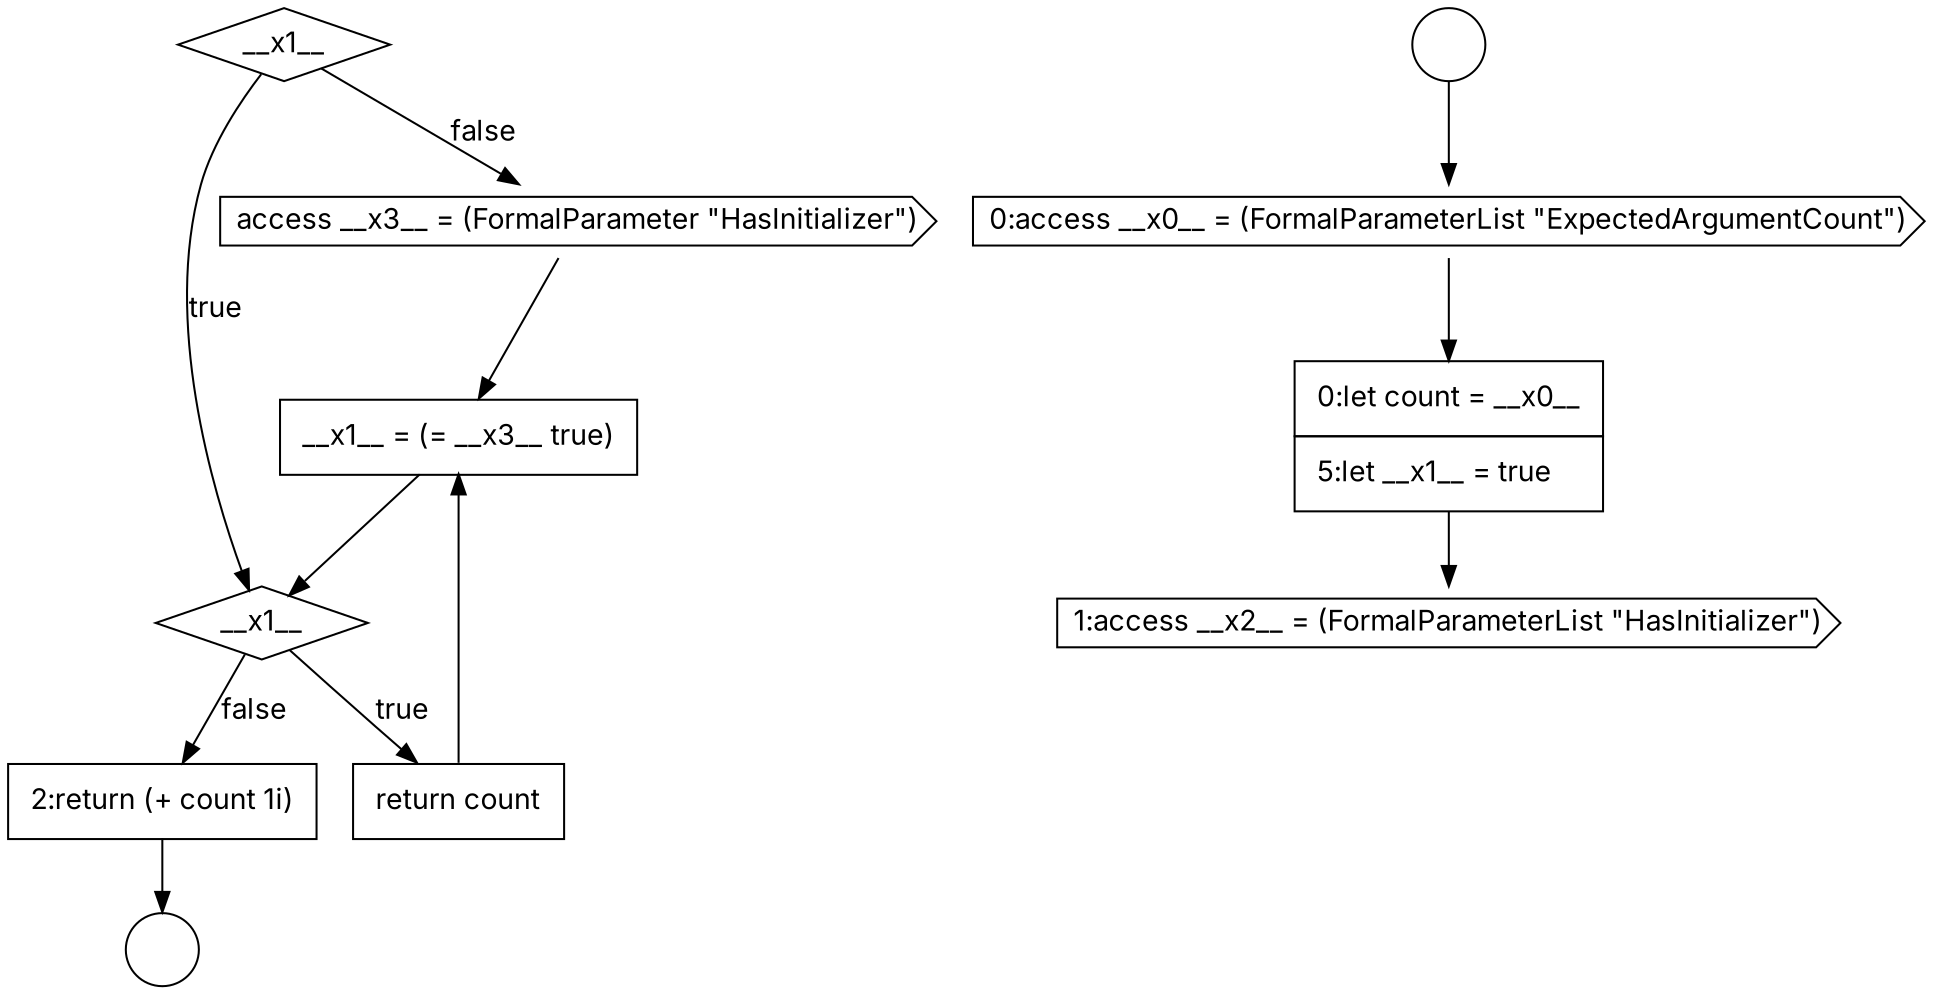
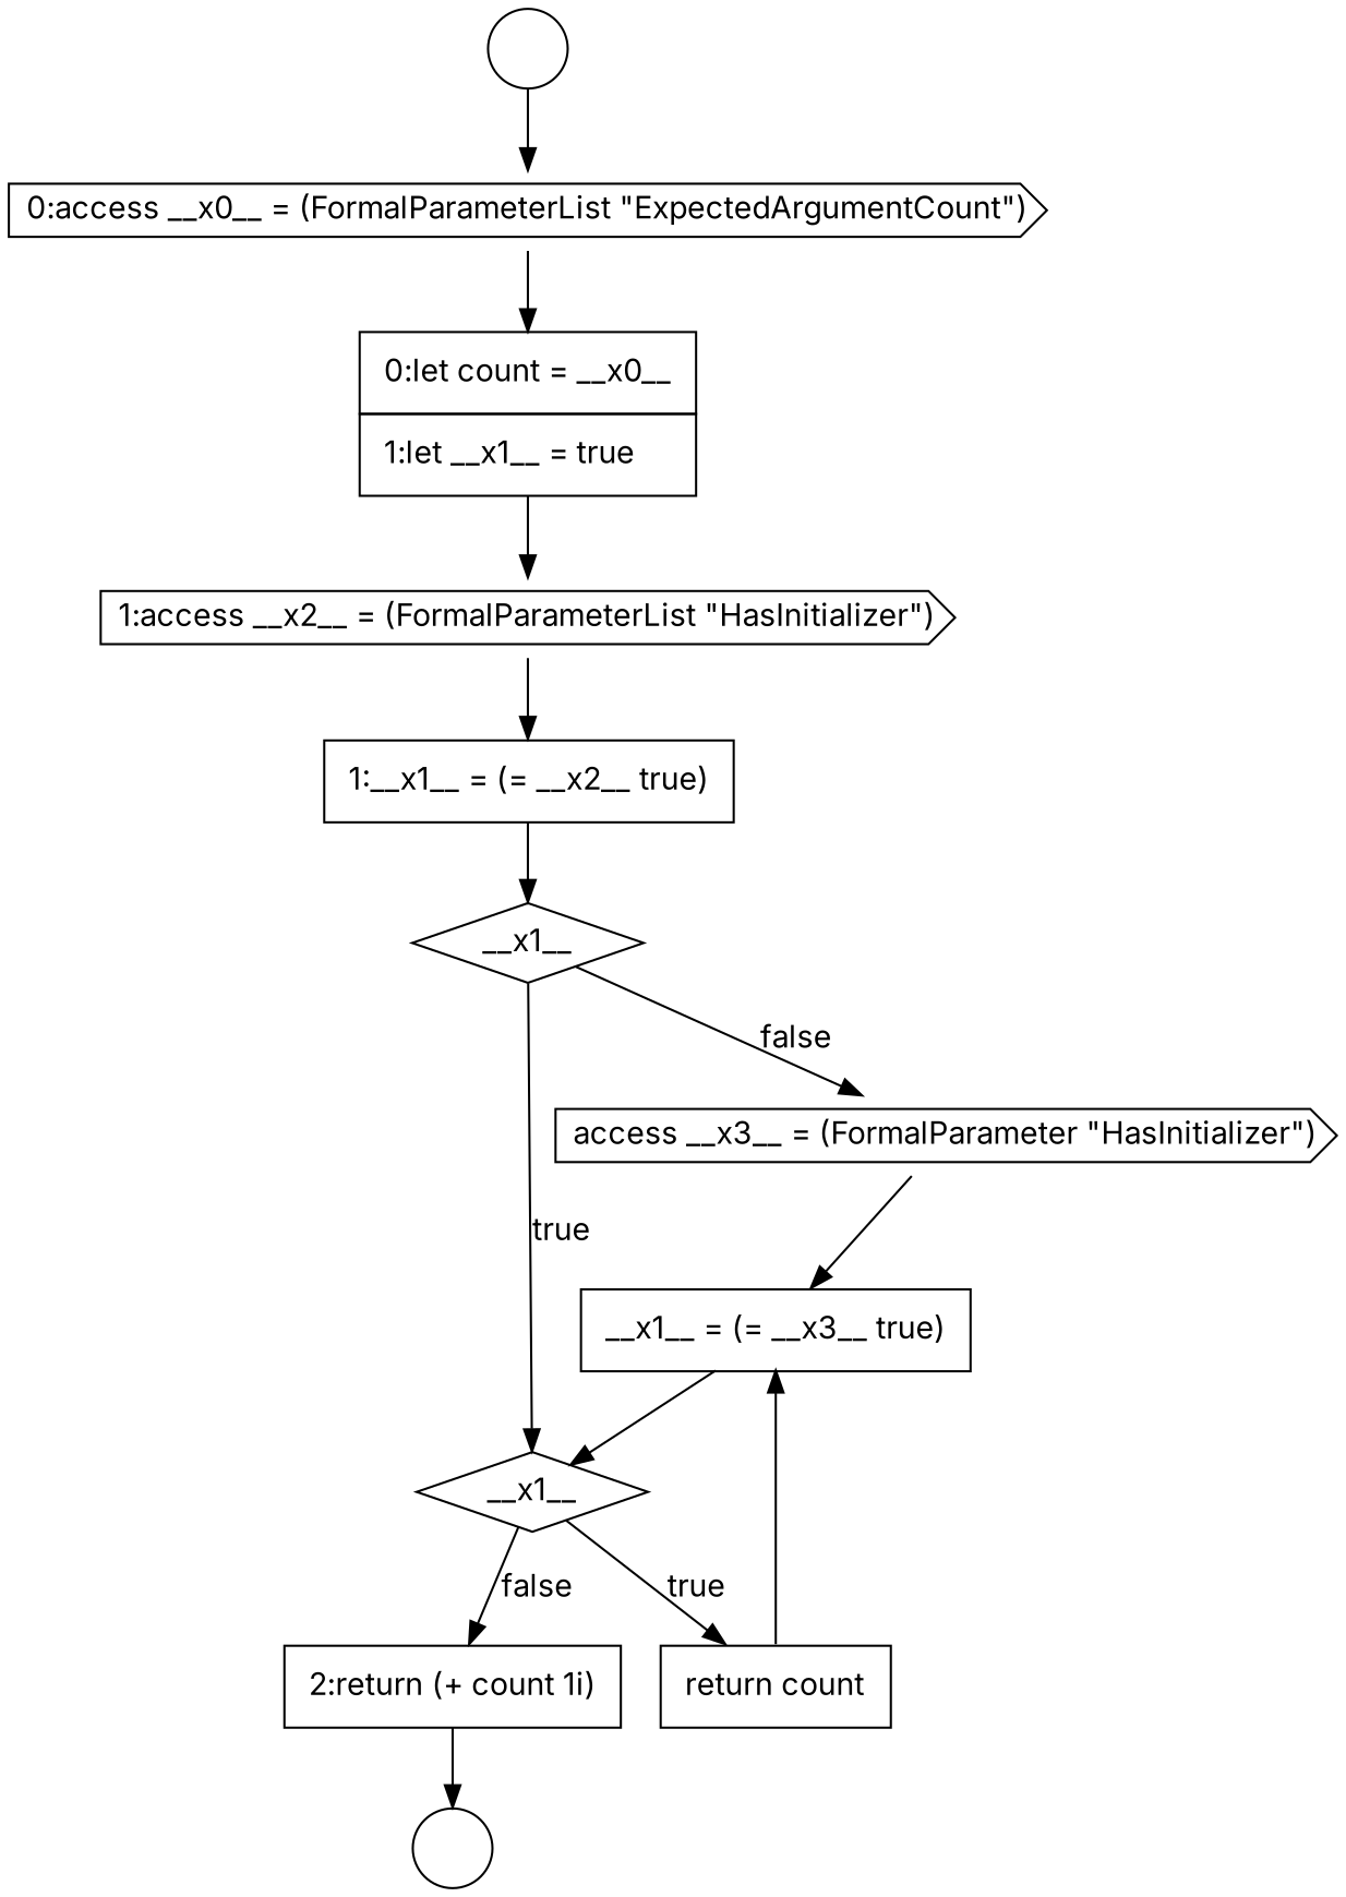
  digraph {
    fontname=Inter
    node [color=black fillcolor=white fontname=Inter shape=none style=filled]
    edge [color=black fontname=Inter]
    n1 [label=<<font color="black">     <table border="0" cellborder="1" cellspacing="0" cellpadding="10">       <tr><td align="left">__x1__ = (= __x3__ true)</td></tr>     </table>   </font>> margin=0]
    n2 [label=<<font color="black">__x1__</font>> shape=diamond]
    n3 [label=<<font color="black">     <table border="0" cellborder="1" cellspacing="0" cellpadding="10">       <tr><td align="left">2:return (+ count 1i)</td></tr>     </table>   </font>> margin=0]
    n4 [label=<<font color="black">     <table border="0" cellborder="1" cellspacing="0" cellpadding="10">       <tr><td align="left">return count</td></tr>     </table>   </font>> margin=0]
    n5 [label=" " shape=circle]
    n6 [label=<<font color="black">0:access __x0__ = (FormalParameterList &quot;ExpectedArgumentCount&quot;)</font>> shape=cds]
-   n7 [label=<<font color="black">     <table border="0" cellborder="1" cellspacing="0" cellpadding="10">       <tr><td align="left">0:let count = __x0__</td></tr>       <tr><td align="left">5:let __x1__ = true</td></tr>     </table>   </font>> margin=0]
+   n7 [label=<<font color="black">     <table border="0" cellborder="1" cellspacing="0" cellpadding="10">       <tr><td align="left">0:let count = __x0__</td></tr>       <tr><td align="left">1:let __x1__ = true</td></tr>     </table>   </font>> margin=0]
+   n8 [label=<<font color="black">     <table border="0" cellborder="1" cellspacing="0" cellpadding="10">       <tr><td align="left">1:__x1__ = (= __x2__ true)</td></tr>     </table>   </font>> margin=0]
    n9 [label=<<font color="black">__x1__</font>> shape=diamond]
    n10 [label=<<font color="black">access __x3__ = (FormalParameter &quot;HasInitializer&quot;)</font>> shape=cds]
    n11 [label=<<font color="black">1:access __x2__ = (FormalParameterList &quot;HasInitializer&quot;)</font>> shape=cds]
    n12 [label=" " shape=circle]
    n1 -> n2
    n2 -> n3 [label=<<font color="black">false</font>>]
    n2 -> n4 [label=<<font color="black">true</font>>]
    n3 -> n12
    n4 -> n1
    n5 -> n6
    n6 -> n7
    n7 -> n11
+   n8 -> n9
    n9 -> n2 [label=<<font color="black">true</font>>]
    n9 -> n10 [label=<<font color="black">false</font>>]
    n10 -> n1
+   n11 -> n8
  }
